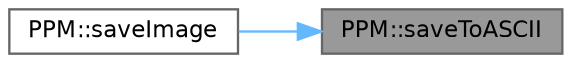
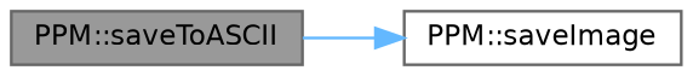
  digraph {
    rankdir=RL
    node [fontname=Helvetica fontsize=10 shape=box style=filled]
    n1 [color=gray40 fillcolor=grey60 fontcolor=black height=0.2 label="PPM::saveToASCII" width=0.4]
    n2 [color=grey40 fillcolor=white height=0.2 label="PPM::saveImage" width=0.4]
-   n1 -> n2 [color=steelblue1 dir=back fontname=Helvetica fontsize=10 labelfontname=Helvetica labelfontsize=10 style=solid]
+   n2 -> n1 [color=steelblue1 dir=back fontname=Helvetica fontsize=10 labelfontname=Helvetica labelfontsize=10 style=solid]
  }
